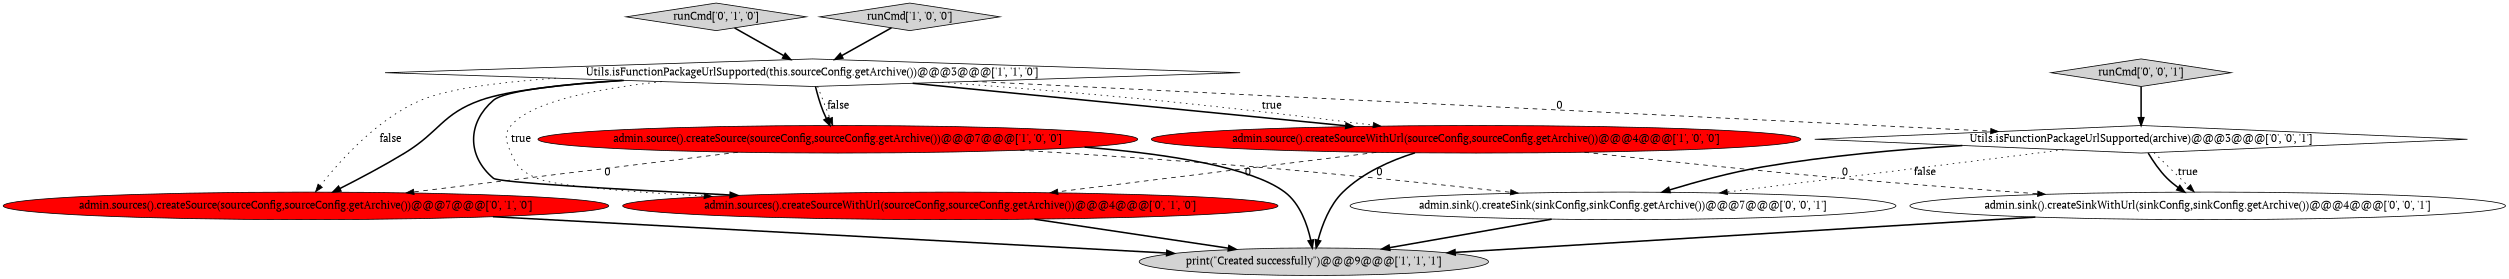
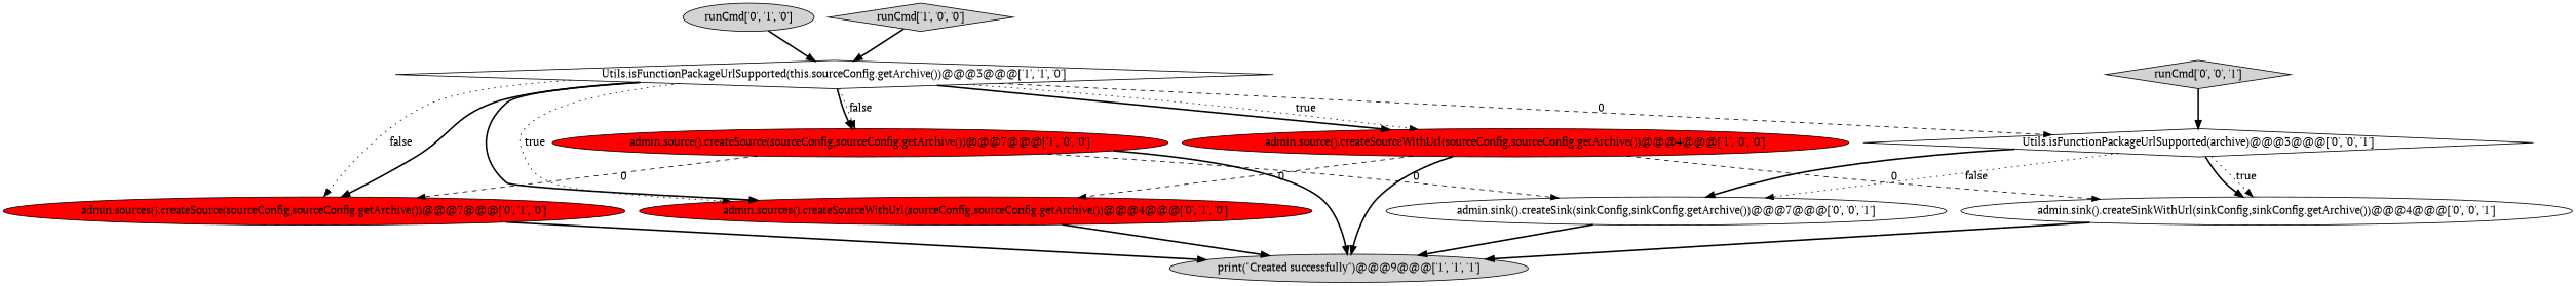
  digraph {
    fontname="PT Serif"
    node [fillcolor=white shape=ellipse style=filled fontname="PT Serif"]
    edge [style=bold fontname="PT Serif"]
    n1 [label="Utils.isFunctionPackageUrlSupported(archive)@@@3@@@['0', '0', '1']" shape=diamond]
    n2 [label="admin.sink().createSinkWithUrl(sinkConfig,sinkConfig.getArchive())@@@4@@@['0', '0', '1']"]
    n3 [label="admin.sink().createSink(sinkConfig,sinkConfig.getArchive())@@@7@@@['0', '0', '1']"]
    n4 [fillcolor=lightgray label="print(\"Created successfully\")@@@9@@@['1', '1', '1']"]
    n5 [fillcolor=red label="admin.sources().createSource(sourceConfig,sourceConfig.getArchive())@@@7@@@['0', '1', '0']"]
    n6 [fillcolor=red label="admin.sources().createSourceWithUrl(sourceConfig,sourceConfig.getArchive())@@@4@@@['0', '1', '0']"]
    n7 [fillcolor=red label="admin.source().createSource(sourceConfig,sourceConfig.getArchive())@@@7@@@['1', '0', '0']"]
    n8 [fillcolor=lightgray label="runCmd['0', '0', '1']" shape=diamond]
-   n9 [fillcolor=lightgray label="runCmd['0', '1', '0']" shape=diamond]
+   n9 [fillcolor=lightgray label="runCmd['0', '1', '0']"]
    n10 [label="Utils.isFunctionPackageUrlSupported(this.sourceConfig.getArchive())@@@3@@@['1', '1', '0']" shape=diamond]
    n11 [fillcolor=red label="admin.source().createSourceWithUrl(sourceConfig,sourceConfig.getArchive())@@@4@@@['1', '0', '0']"]
    n12 [fillcolor=lightgray label="runCmd['1', '0', '0']" shape=diamond]
    n1 -> n2 [label=true style=dotted]
    n1 -> n2
    n1 -> n3
    n1 -> n3 [label=false style=dotted]
    n2 -> n4
    n3 -> n4
    n5 -> n4
    n6 -> n4
    n7 -> n3 [label=0 style=dashed]
    n7 -> n4
    n7 -> n5 [label=0 style=dashed]
    n8 -> n1
    n9 -> n10
    n10 -> n1 [label=0 style=dashed]
    n10 -> n5 [label=false style=dotted]
    n10 -> n5
    n10 -> n6
    n10 -> n6 [label=true style=dotted]
    n10 -> n7
    n10 -> n7 [label=false style=dotted]
    n10 -> n11
    n10 -> n11 [label=true style=dotted]
    n11 -> n2 [label=0 style=dashed]
    n11 -> n4
    n11 -> n6 [label=0 style=dashed]
    n12 -> n10
  }
